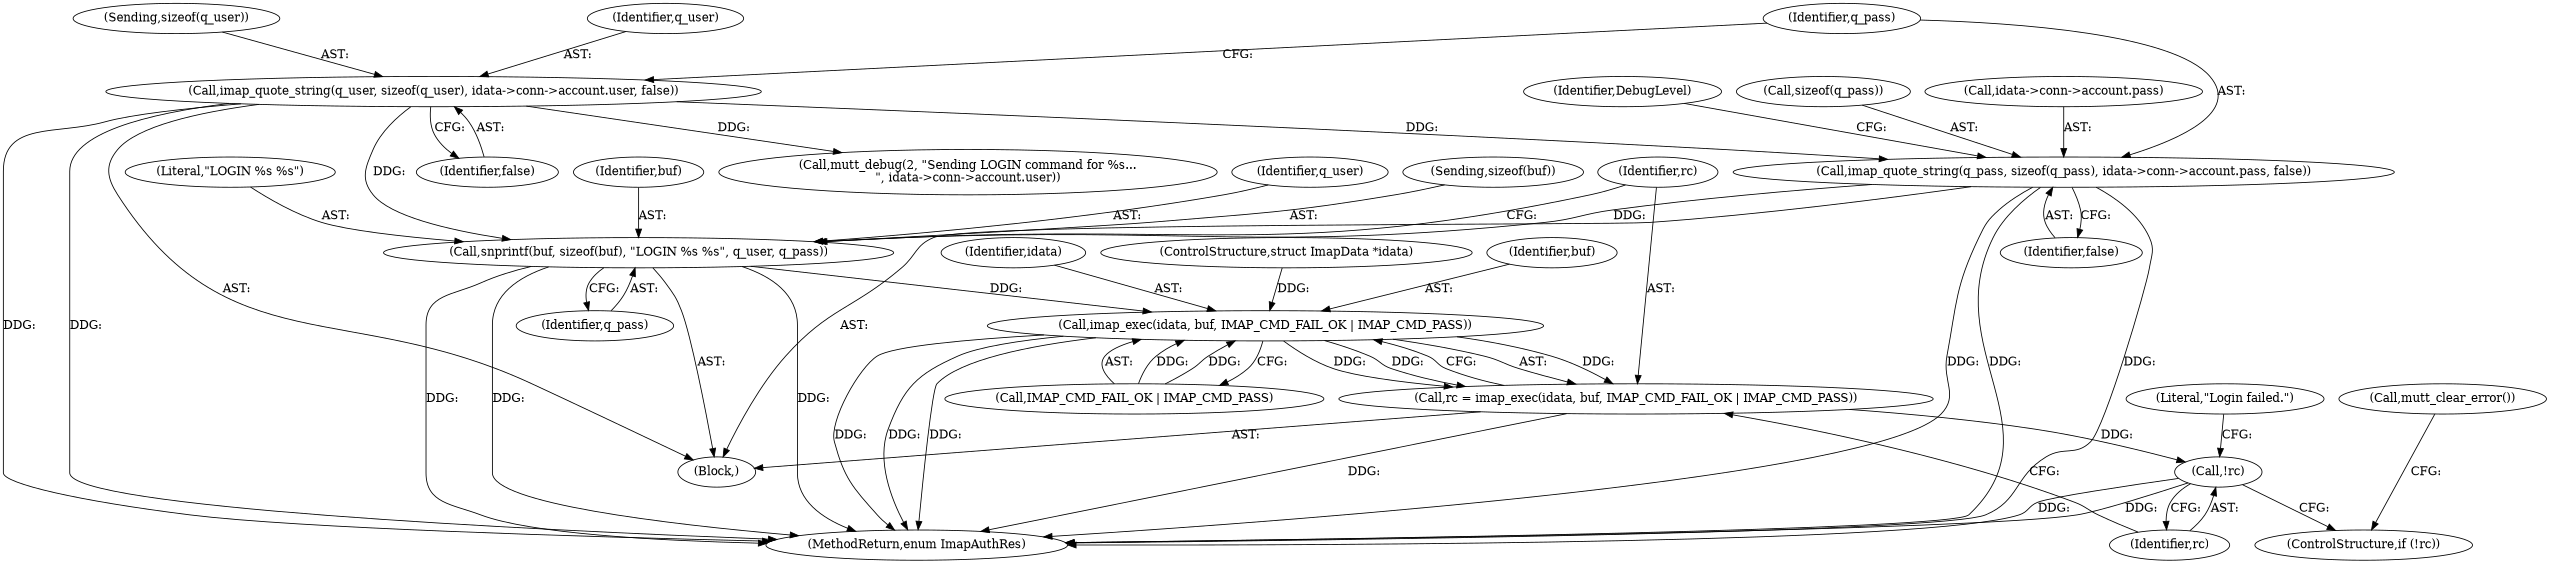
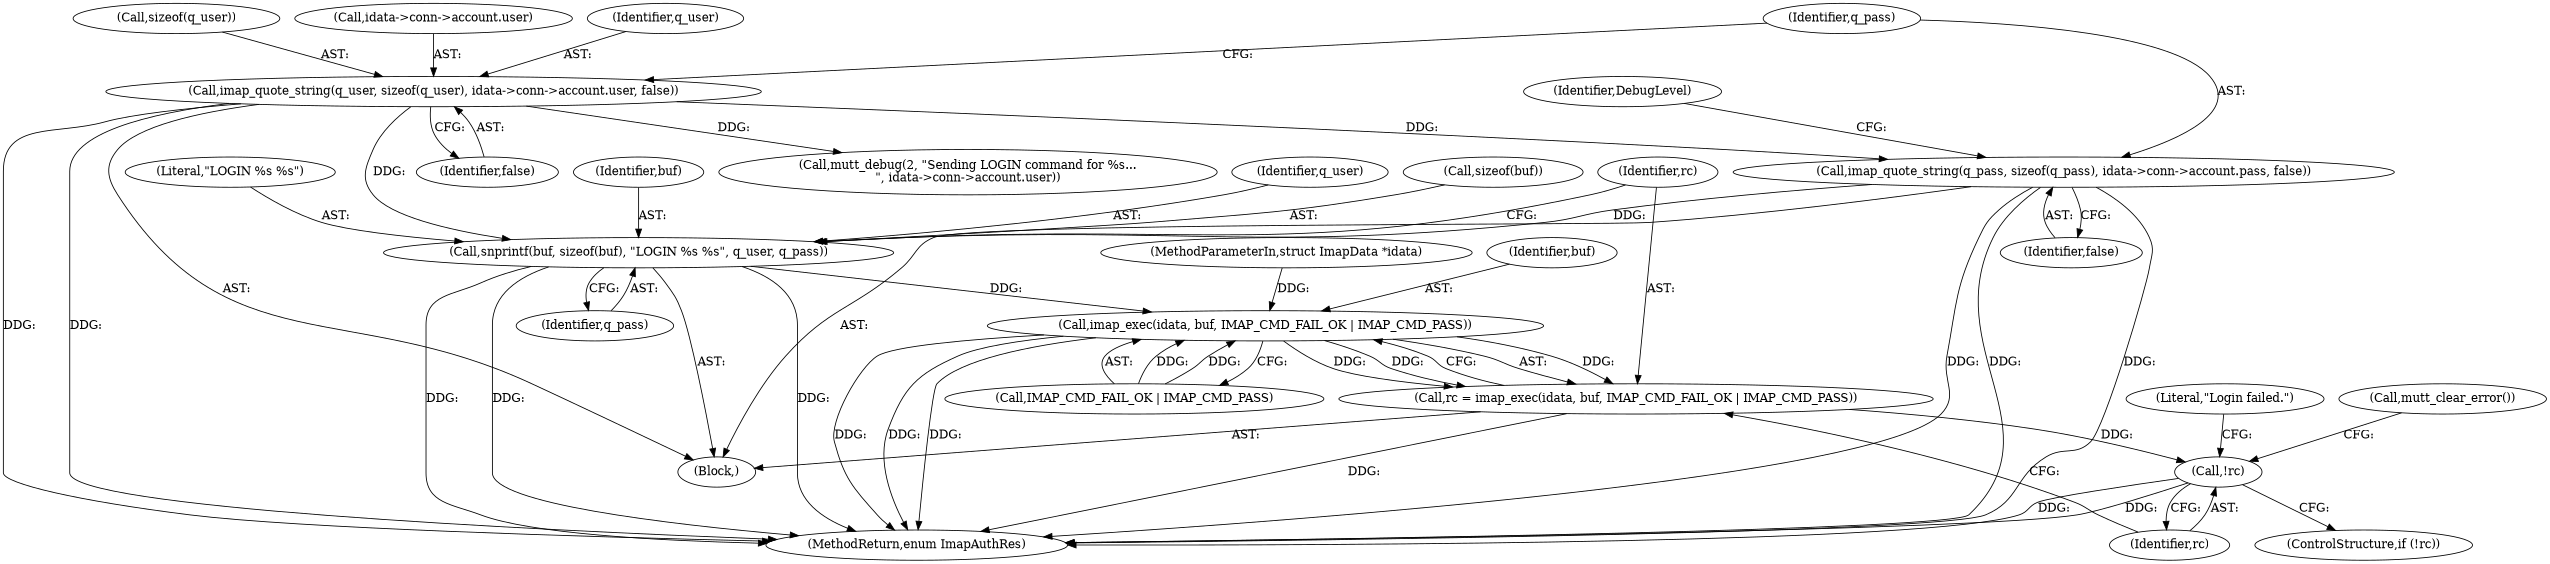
  digraph {
    n1 [label="(Call,snprintf(buf, sizeof(buf), \"LOGIN %s %s\", q_user, q_pass))"]
    n2 [label="(Call,imap_exec(idata, buf, IMAP_CMD_FAIL_OK | IMAP_CMD_PASS))"]
    n3 [label="(Identifier,q_pass)"]
    n4 [label="(Block,)"]
    n5 [label="(MethodReturn,enum ImapAuthRes)"]
    n6 [label="(Call,rc = imap_exec(idata, buf, IMAP_CMD_FAIL_OK | IMAP_CMD_PASS))"]
    n7 [label="(Call,IMAP_CMD_FAIL_OK | IMAP_CMD_PASS)"]
    n8 [label="(Call,imap_quote_string(q_user, sizeof(q_user), idata->conn->account.user, false))"]
    n9 [label="(Call,imap_quote_string(q_pass, sizeof(q_pass), idata->conn->account.pass, false))"]
    n10 [label="(Identifier,false)"]
    n11 [label="(Call,mutt_debug(2, \"Sending LOGIN command for %s...\n\", idata->conn->account.user))"]
    n12 [label="(Identifier,false)"]
    n13 [label="(Call,!rc)"]
    n14 [label="(Identifier,rc)"]
    n15 [label="(ControlStructure,if (!rc))"]
    n16 [label="(Identifier,rc)"]
    n17 [label="(Call,mutt_clear_error())"]
-   n19 [label="(Sending,sizeof(q_user))"]
+   n18 [label="(Call,idata->conn->account.user)"]
+   n19 [label="(Call,sizeof(q_user))"]
    n20 [label="(Literal,\"Login failed.\")"]
-   n21 [label="(ControlStructure,struct ImapData *idata)"]
+   n21 [label="(MethodParameterIn,struct ImapData *idata)"]
    n22 [label="(Identifier,q_pass)"]
    n23 [label="(Identifier,DebugLevel)"]
    n24 [label="(Identifier,buf)"]
    n25 [label="(Identifier,q_user)"]
    n26 [label="(Identifier,buf)"]
-   n27 [label="(Identifier,idata)"]
-   n28 [label="(Call,sizeof(q_pass))"]
-   n29 [label="(Call,idata->conn->account.pass)"]
-   n30 [label="(Sending,sizeof(buf))"]
+   n30 [label="(Call,sizeof(buf))"]
    n31 [label="(Literal,\"LOGIN %s %s\")"]
    n32 [label="(Identifier,q_user)"]
    n1 -> n2 [label="DDG: "]
    n1 -> n3 [label="CFG: "]
    n1 -> n4 [label="AST: "]
    n1 -> n5 [label="DDG: "]
    n1 -> n5 [label="DDG: "]
    n1 -> n5 [label="DDG: "]
    n2 -> n5 [label="DDG: "]
    n2 -> n5 [label="DDG: "]
    n2 -> n5 [label="DDG: "]
    n2 -> n6 [label="AST: "]
    n2 -> n6 [label="DDG: "]
    n2 -> n6 [label="DDG: "]
    n2 -> n6 [label="DDG: "]
    n2 -> n7 [label="CFG: "]
    n3 -> n1 [label="AST: "]
    n6 -> n2 [label="CFG: "]
    n6 -> n4 [label="AST: "]
    n6 -> n5 [label="DDG: "]
    n6 -> n13 [label="DDG: "]
    n7 -> n2 [label="AST: "]
    n7 -> n2 [label="DDG: "]
    n7 -> n2 [label="DDG: "]
    n8 -> n1 [label="DDG: "]
    n8 -> n4 [label="AST: "]
    n8 -> n5 [label="DDG: "]
    n8 -> n5 [label="DDG: "]
    n8 -> n9 [label="DDG: "]
    n8 -> n10 [label="CFG: "]
    n8 -> n11 [label="DDG: "]
    n9 -> n1 [label="DDG: "]
    n9 -> n4 [label="AST: "]
    n9 -> n5 [label="DDG: "]
    n9 -> n5 [label="DDG: "]
    n9 -> n5 [label="DDG: "]
    n9 -> n12 [label="CFG: "]
    n10 -> n8 [label="AST: "]
    n12 -> n9 [label="AST: "]
    n13 -> n5 [label="DDG: "]
    n13 -> n5 [label="DDG: "]
    n13 -> n14 [label="CFG: "]
    n13 -> n15 [label="CFG: "]
    n14 -> n6 [label="CFG: "]
    n14 -> n13 [label="AST: "]
    n16 -> n1 [label="CFG: "]
    n16 -> n6 [label="AST: "]
-   n17 -> n15 [label="CFG: "]
+   n17 -> n13 [label="CFG: "]
+   n18 -> n8 [label="AST: "]
    n19 -> n8 [label="AST: "]
    n20 -> n13 [label="CFG: "]
    n21 -> n2 [label="DDG: "]
    n22 -> n8 [label="CFG: "]
    n22 -> n9 [label="AST: "]
    n23 -> n9 [label="CFG: "]
    n24 -> n2 [label="AST: "]
    n25 -> n8 [label="AST: "]
    n26 -> n1 [label="AST: "]
-   n27 -> n2 [label="AST: "]
-   n28 -> n9 [label="AST: "]
-   n29 -> n9 [label="AST: "]
    n30 -> n1 [label="AST: "]
    n31 -> n1 [label="AST: "]
    n32 -> n1 [label="AST: "]
  }
